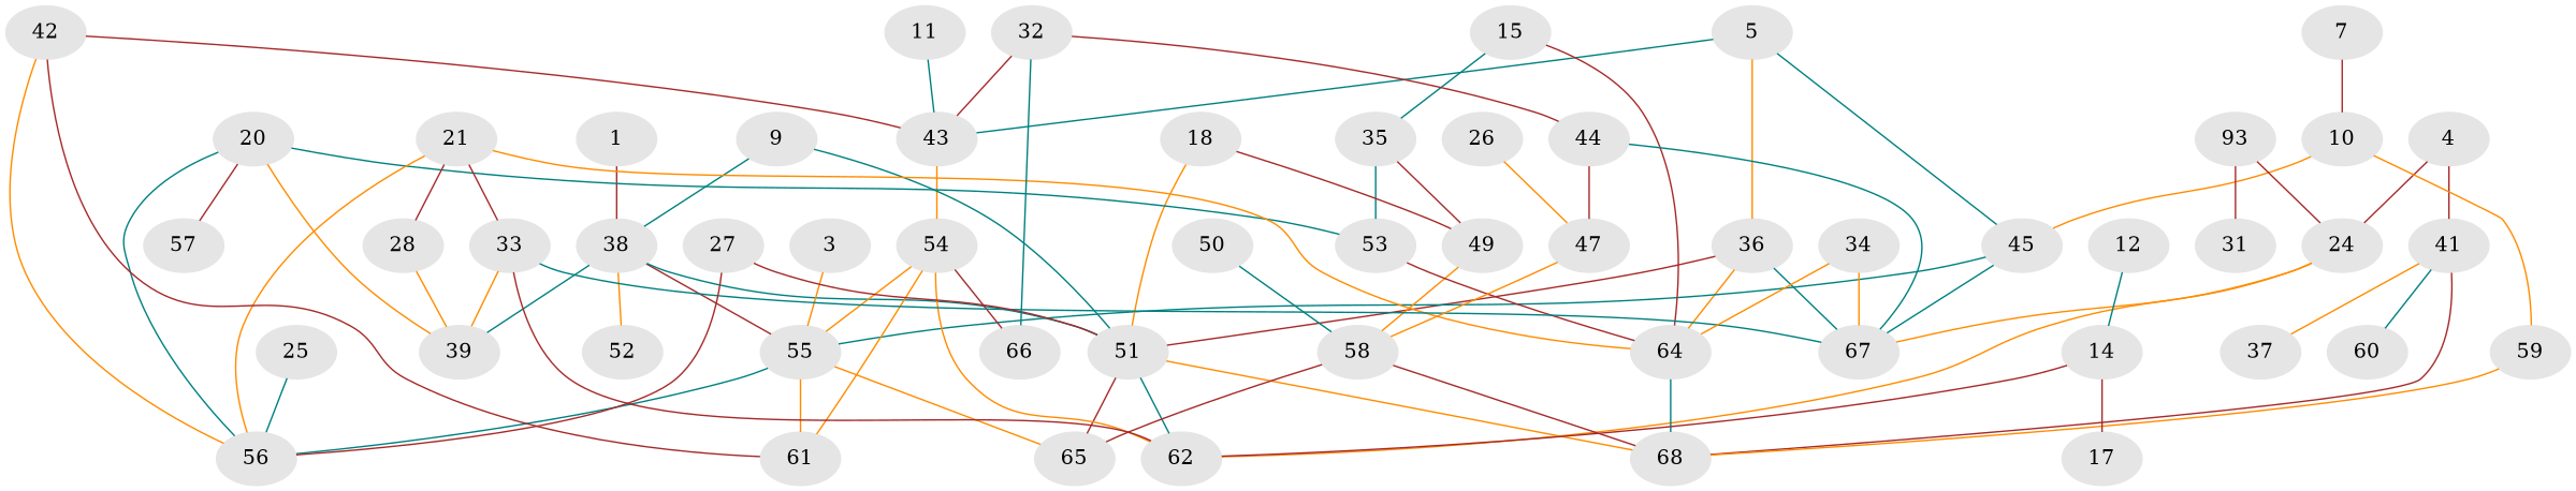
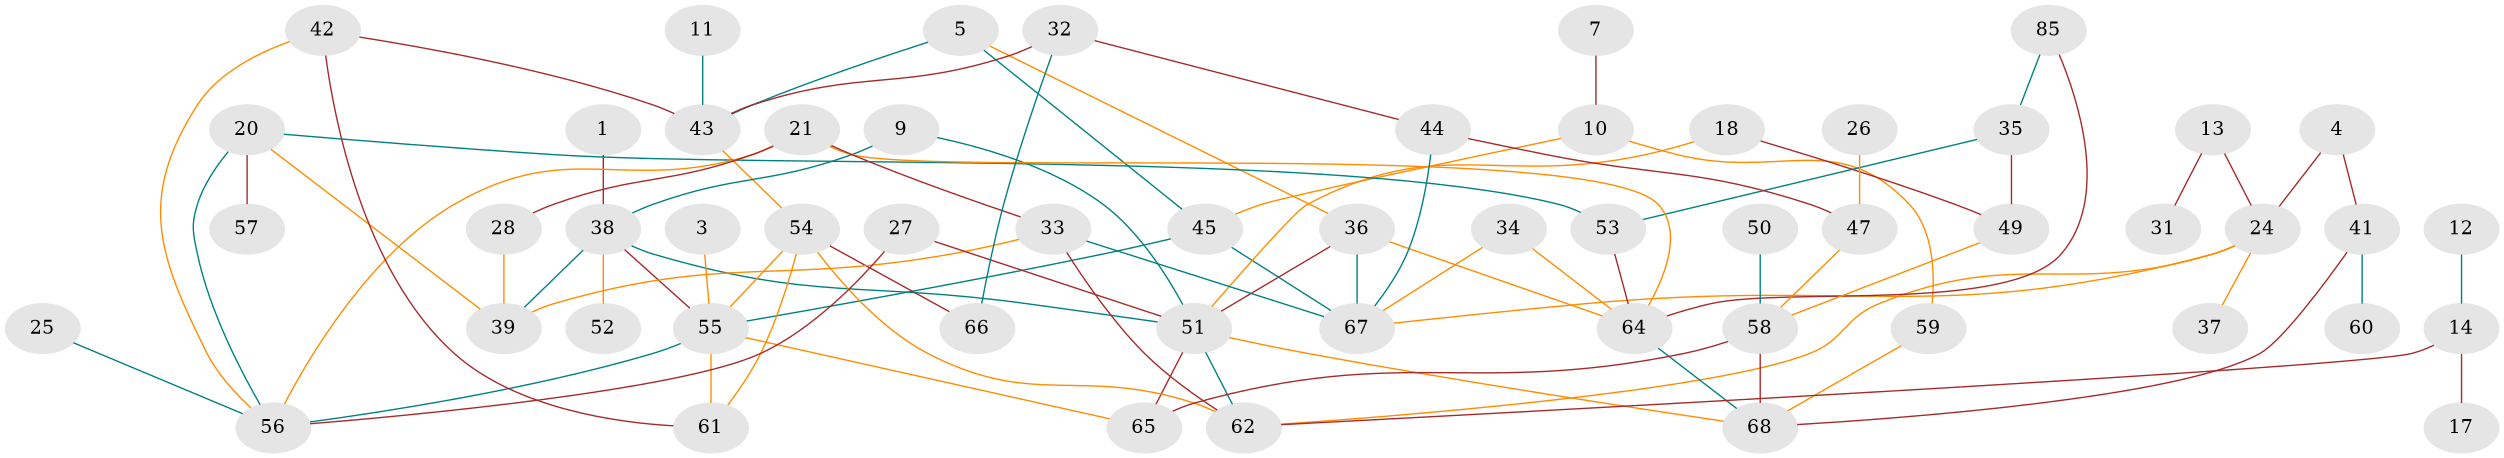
  graph {
    node [color=gray90 style=filled]
    edge [color=brown weight=1.0]
    1
    38
    55
    51
    39
    52
    3
    56
    61
    65
    4
    24
    41
    62
    37
    67
    68
    60
    5
    36
    43
    45
    64
    54
    n25 [label=10]
    7
    59
    9
    11
    12
    14
    17
-   13 [label=93]
+   13
    31
-   15
+   15 [label=85]
    35
    49
    53
    18
    58
    20
    57
    21
    28
    33
    25
    26
    47
    27
    32
    44
    66
    34
    42
    50
    1 -- 38
    38 -- 55
    38 -- 51 [color=teal]
    38 -- 39 [color=teal]
    38 -- 52 [color=darkorange]
    55 -- 56 [color=teal]
    55 -- 61 [color=darkorange]
    55 -- 65 [color=darkorange]
    51 -- 65
    51 -- 62 [color=teal]
    51 -- 68 [color=darkorange]
    3 -- 55 [color=darkorange]
    4 -- 24
    4 -- 41
    24 -- 62 [color=darkorange]
-   41 -- 37 [color=darkorange]
+   24 -- 37 [color=darkorange]
    24 -- 67 [color=darkorange]
    41 -- 68
    41 -- 60 [color=teal]
    5 -- 36 [color=darkorange]
    5 -- 43 [color=teal]
    5 -- 45 [color=teal]
    36 -- 51
    36 -- 67 [color=teal weight=2.0]
    36 -- 64 [color=darkorange]
    43 -- 54 [color=darkorange]
    45 -- 55 [color=teal]
    45 -- 67 [color=teal]
    64 -- 68 [color=teal]
    54 -- 55 [color=darkorange]
    54 -- 61 [color=darkorange]
    54 -- 62 [color=darkorange weight=2.0]
    54 -- 66
    n25 -- 45 [color=darkorange]
    n25 -- 59 [color=darkorange]
    7 -- n25
    59 -- 68 [color=darkorange]
    9 -- 38 [color=teal]
    9 -- 51 [color=teal]
    11 -- 43 [color=teal]
    12 -- 14 [color=teal]
    14 -- 62
    14 -- 17
    13 -- 24
    13 -- 31
    15 -- 64
    15 -- 35 [color=teal]
    35 -- 49
    35 -- 53 [color=teal]
    49 -- 58 [color=darkorange]
    53 -- 64
    18 -- 51 [color=darkorange]
    18 -- 49
    58 -- 65 [weight=2.0]
    58 -- 68
    20 -- 39 [color=darkorange]
    20 -- 56 [color=teal]
    20 -- 53 [color=teal]
    20 -- 57
    21 -- 56 [color=darkorange]
    21 -- 64 [color=darkorange]
    21 -- 28
    21 -- 33
    28 -- 39 [color=darkorange]
    33 -- 39 [color=darkorange]
    33 -- 62
    33 -- 67 [color=teal]
    25 -- 56 [color=teal]
    26 -- 47 [color=darkorange]
    47 -- 58 [color=darkorange]
    27 -- 51
    27 -- 56
    32 -- 43
    32 -- 44
    32 -- 66 [color=teal]
    44 -- 67 [color=teal]
    44 -- 47
    34 -- 67 [color=darkorange]
    34 -- 64 [color=darkorange]
    42 -- 56 [color=darkorange]
    42 -- 61
    42 -- 43
    50 -- 58 [color=teal]
  }
